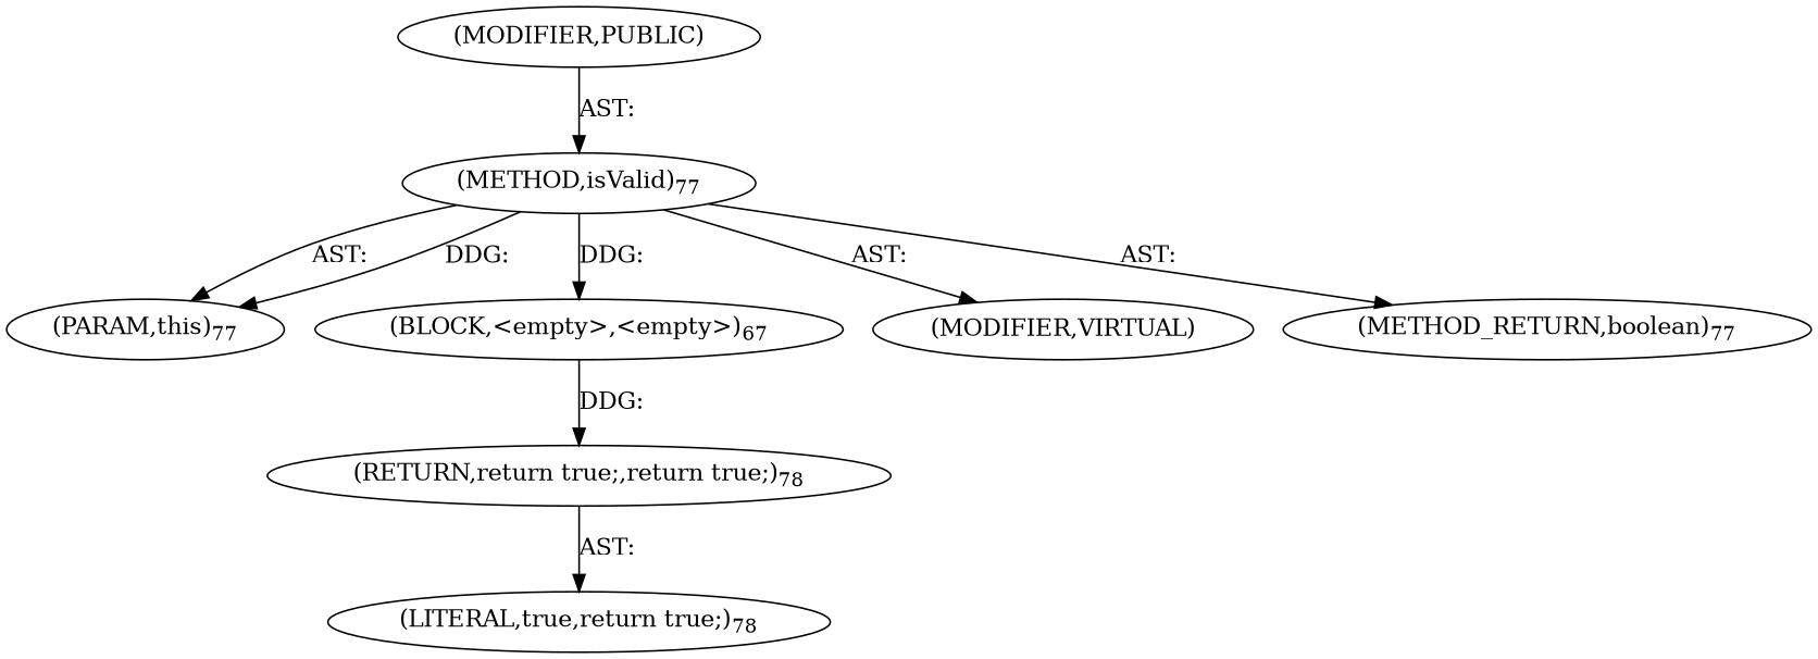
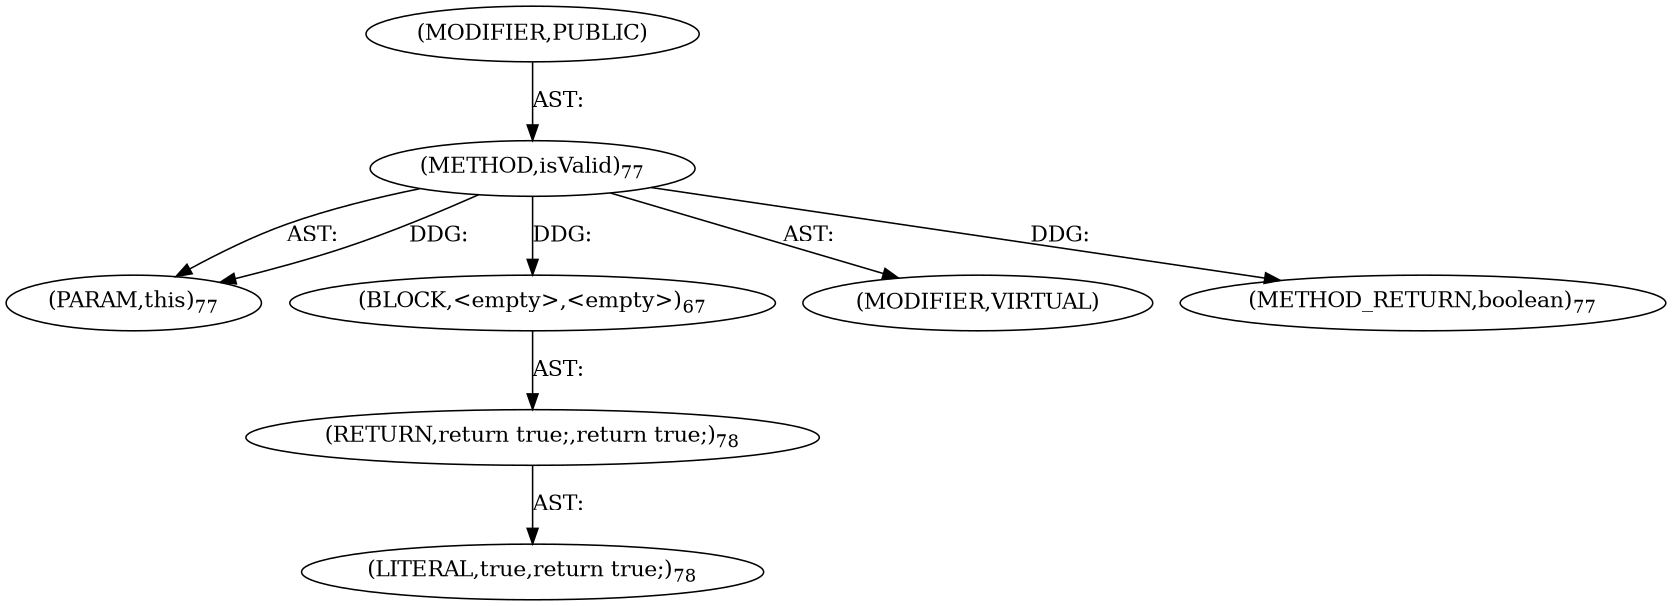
  digraph {
    n1 [label=<(METHOD,isValid)<SUB>77</SUB>>]
    n2 [label=<(PARAM,this)<SUB>77</SUB>>]
    n3 [label=<(BLOCK,&lt;empty&gt;,&lt;empty&gt;)<SUB>67</SUB>>]
    n4 [label=<(MODIFIER,VIRTUAL)>]
    n5 [label=<(METHOD_RETURN,boolean)<SUB>77</SUB>>]
    n6 [label=<(RETURN,return true;,return true;)<SUB>78</SUB>>]
    n7 [label=<(MODIFIER,PUBLIC)>]
    n8 [label=<(LITERAL,true,return true;)<SUB>78</SUB>>]
    n1 -> n2 [label="AST: "]
    n1 -> n2 [label="DDG: "]
    n1 -> n3 [label="DDG: "]
    n1 -> n4 [label="AST: "]
-   n1 -> n5 [label="AST: "]
-   n3 -> n6 [label="DDG: "]
+   n1 -> n5 [label="DDG: "]
+   n3 -> n6 [label="AST: "]
    n6 -> n8 [label="AST: "]
    n7 -> n1 [label="AST: "]
  }
